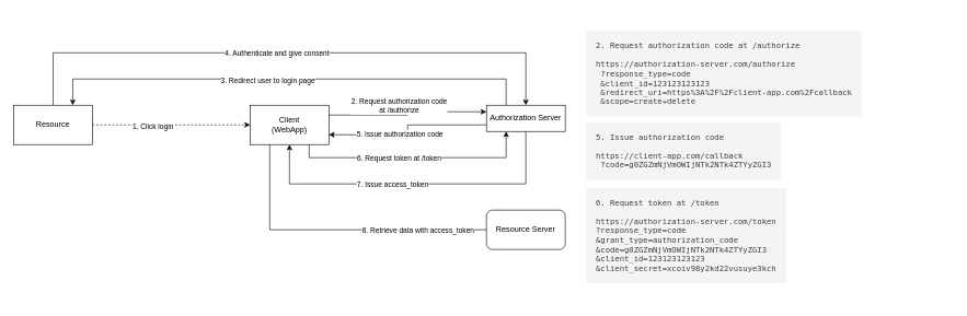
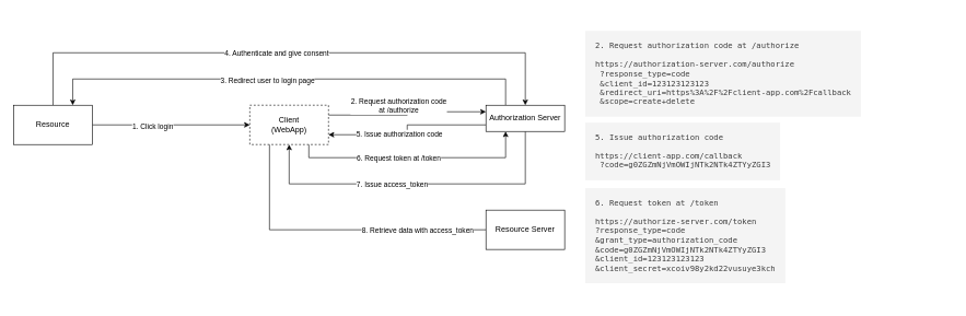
  <mxCell id="0" />
  <mxCell id="1" parent="0" />
  <mxCell id="2" style="edgeStyle=orthogonalEdgeStyle;rounded=0;orthogonalLoop=1;jettySize=auto;html=1;entryX=0;entryY=0.25;entryDx=0;entryDy=0;exitX=1;exitY=0.25;exitDx=0;exitDy=0;" edge="1" parent="1" source="8" target="15"><mxGeometry relative="1" as="geometry" /></mxCell>
  <mxCell id="3" value="2. Request authorization code&lt;br&gt;at /authorize" style="edgeLabel;html=1;align=center;verticalAlign=middle;resizable=0;points=[];" vertex="1" connectable="0" parent="2"><mxGeometry x="-0.287" y="1" relative="1" as="geometry"><mxPoint x="19" y="-14" as="offset" /></mxGeometry></mxCell>
  <mxCell id="4" style="edgeStyle=orthogonalEdgeStyle;rounded=0;orthogonalLoop=1;jettySize=auto;html=1;entryX=0.25;entryY=1;entryDx=0;entryDy=0;exitX=0.75;exitY=1;exitDx=0;exitDy=0;" edge="1" parent="1" source="8" target="15"><mxGeometry relative="1" as="geometry" /></mxCell>
  <mxCell id="5" value="6. Request token at /token" style="edgeLabel;html=1;align=center;verticalAlign=middle;resizable=0;points=[];" vertex="1" connectable="0" parent="4"><mxGeometry x="-0.469" y="-1" relative="1" as="geometry"><mxPoint x="60" as="offset" /></mxGeometry></mxCell>
  <mxCell id="6" style="edgeStyle=orthogonalEdgeStyle;rounded=0;orthogonalLoop=1;jettySize=auto;html=1;exitX=0.25;exitY=1;exitDx=0;exitDy=0;entryX=0;entryY=0.5;entryDx=0;entryDy=0;endArrow=none;" edge="1" parent="1" source="8" target="16"><mxGeometry relative="1" as="geometry" /></mxCell>
  <mxCell id="7" value="8. Retrieve data with access_token" style="edgeLabel;html=1;align=center;verticalAlign=middle;resizable=0;points=[];" vertex="1" connectable="0" parent="6"><mxGeometry x="0.24" y="-2" relative="1" as="geometry"><mxPoint x="70" y="-2" as="offset" /></mxGeometry></mxCell>
- <mxCell id="8" value="Client&lt;br&gt;(WebApp)" style="rounded=0;whiteSpace=wrap;html=1;" vertex="1" parent="1"><mxGeometry x="380" y="160" width="120" height="60" as="geometry" /></mxCell>
+ <mxCell id="8" value="Client&lt;br&gt;(WebApp)" style="rounded=0;whiteSpace=wrap;html=1;dashed=1;" vertex="1" parent="1"><mxGeometry x="380" y="160" width="120" height="60" as="geometry" /></mxCell>
  <mxCell id="9" style="edgeStyle=orthogonalEdgeStyle;rounded=0;orthogonalLoop=1;jettySize=auto;html=1;entryX=0.75;entryY=0;entryDx=0;entryDy=0;exitX=0.25;exitY=0;exitDx=0;exitDy=0;" edge="1" parent="1" source="15" target="21"><mxGeometry relative="1" as="geometry"><Array as="points"><mxPoint x="770" y="120" /><mxPoint x="110" y="120" /></Array></mxGeometry></mxCell>
  <mxCell id="10" value="3. Redirect user to login page" style="edgeLabel;html=1;align=center;verticalAlign=middle;resizable=0;points=[];" vertex="1" connectable="0" parent="9"><mxGeometry x="0.092" y="1" relative="1" as="geometry"><mxPoint as="offset" /></mxGeometry></mxCell>
  <mxCell id="11" style="edgeStyle=orthogonalEdgeStyle;rounded=0;orthogonalLoop=1;jettySize=auto;html=1;entryX=1;entryY=0.75;entryDx=0;entryDy=0;exitX=0;exitY=0.75;exitDx=0;exitDy=0;" edge="1" parent="1" source="15" target="8"><mxGeometry relative="1" as="geometry" /></mxCell>
  <mxCell id="12" value="5. Issue authorization code" style="edgeLabel;html=1;align=center;verticalAlign=middle;resizable=0;points=[];" vertex="1" connectable="0" parent="11"><mxGeometry x="0.103" y="-2" relative="1" as="geometry"><mxPoint x="-7" as="offset" /></mxGeometry></mxCell>
  <mxCell id="13" style="edgeStyle=orthogonalEdgeStyle;rounded=0;orthogonalLoop=1;jettySize=auto;html=1;entryX=0.5;entryY=1;entryDx=0;entryDy=0;exitX=0.5;exitY=1;exitDx=0;exitDy=0;" edge="1" parent="1" source="15" target="8"><mxGeometry relative="1" as="geometry"><Array as="points"><mxPoint x="800" y="280" /><mxPoint x="440" y="280" /></Array></mxGeometry></mxCell>
  <mxCell id="14" value="7. Issue access_token" style="edgeLabel;html=1;align=center;verticalAlign=middle;resizable=0;points=[];" vertex="1" connectable="0" parent="13"><mxGeometry x="0.437" y="3" relative="1" as="geometry"><mxPoint x="75" y="-3" as="offset" /></mxGeometry></mxCell>
  <mxCell id="15" value="Authorization Server" style="rounded=0;whiteSpace=wrap;html=1;" vertex="1" parent="1"><mxGeometry x="740" y="160" width="120" height="40" as="geometry" /></mxCell>
- <mxCell id="16" value="Resource Server" style="whiteSpace=wrap;html=1;rounded=1;" vertex="1" parent="1"><mxGeometry x="740" y="320" width="120" height="60" as="geometry" /></mxCell>
- <mxCell id="17" style="edgeStyle=orthogonalEdgeStyle;rounded=0;orthogonalLoop=1;jettySize=auto;html=1;entryX=0;entryY=0.5;entryDx=0;entryDy=0;dashed=1;" edge="1" parent="1" source="21" target="8"><mxGeometry relative="1" as="geometry" /></mxCell>
+ <mxCell id="16" value="Resource Server" style="rounded=0;whiteSpace=wrap;html=1;" vertex="1" parent="1"><mxGeometry x="740" y="320" width="120" height="60" as="geometry" /></mxCell>
+ <mxCell id="17" style="edgeStyle=orthogonalEdgeStyle;rounded=0;orthogonalLoop=1;jettySize=auto;html=1;entryX=0;entryY=0.5;entryDx=0;entryDy=0;" edge="1" parent="1" source="21" target="8"><mxGeometry relative="1" as="geometry" /></mxCell>
  <mxCell id="18" value="1. Click login" style="edgeLabel;html=1;align=center;verticalAlign=middle;resizable=0;points=[];" vertex="1" connectable="0" parent="17"><mxGeometry x="-0.239" y="-1" relative="1" as="geometry"><mxPoint as="offset" /></mxGeometry></mxCell>
  <mxCell id="19" style="edgeStyle=orthogonalEdgeStyle;rounded=0;orthogonalLoop=1;jettySize=auto;html=1;entryX=0.5;entryY=0;entryDx=0;entryDy=0;" edge="1" parent="1" source="21" target="15"><mxGeometry relative="1" as="geometry"><Array as="points"><mxPoint x="80" y="80" /><mxPoint x="800" y="80" /></Array></mxGeometry></mxCell>
  <mxCell id="20" value="4. Authenticate and give consent" style="edgeLabel;html=1;align=center;verticalAlign=middle;resizable=0;points=[];" vertex="1" connectable="0" parent="19"><mxGeometry x="-0.169" y="3" relative="1" as="geometry"><mxPoint x="54" y="3" as="offset" /></mxGeometry></mxCell>
  <mxCell id="21" value="Resource" style="rounded=0;whiteSpace=wrap;html=1;" vertex="1" parent="1"><mxGeometry x="20" y="160" width="120" height="60" as="geometry" /></mxCell>
  <mxCell id="22" value="&lt;pre style=&quot;box-sizing: border-box; overflow: auto; font-family: monospace, monospace; margin: 20px 0px; display: block; padding: 15px; background: rgb(244, 244, 244); color: rgb(61, 61, 61); font-style: normal; font-variant-ligatures: normal; font-variant-caps: normal; font-weight: 400; letter-spacing: normal; orphans: 2; text-align: start; text-indent: 0px; text-transform: none; widows: 2; word-spacing: 0px; -webkit-text-stroke-width: 0px; text-decoration-thickness: initial; text-decoration-style: initial; text-decoration-color: initial;&quot; class=&quot;highlight&quot;&gt;&lt;code style=&quot;box-sizing: border-box; font-family: monospace, monospace; font-size: 1em; display: inline-block; background: none; padding: 0px;&quot;&gt;2. Request authorization code at /authorize&lt;br&gt;&lt;br&gt;https://authorization-server.com/authorize&lt;br&gt; ?response_type=code&lt;br&gt; &amp;amp;client_id=123123123123&lt;br&gt; &amp;amp;redirect_uri=https%3A%2F%2Fclient-app.com%2Fcallback&lt;br&gt; &amp;amp;scope=create+delete&lt;/code&gt;&lt;/pre&gt;" style="text;whiteSpace=wrap;html=1;" vertex="1" parent="1"><mxGeometry x="890" y="20" width="560" height="210" as="geometry" /></mxCell>
  <mxCell id="23" value="&lt;pre style=&quot;box-sizing: border-box; overflow: auto; margin: 20px 0px; display: block; padding: 15px; background: rgb(244, 244, 244); orphans: 2; text-align: start; text-indent: 0px; widows: 2; text-decoration-thickness: initial; text-decoration-style: initial; text-decoration-color: initial; -webkit-text-stroke-width: 0px; word-spacing: 0px; text-transform: none; letter-spacing: normal; font-weight: 400; font-variant-caps: normal; font-variant-ligatures: normal; font-style: normal; font-family: monospace, monospace; color: rgb(61, 61, 61);&quot; class=&quot;highlight&quot;&gt;&lt;code style=&quot;box-sizing: border-box; font-family: monospace, monospace; font-size: 1em; display: inline-block; background: none; padding: 0px;&quot;&gt;5. Issue authorization code&lt;br&gt;&lt;br&gt;https://client-app.com/callback&lt;br&gt; ?code=g0ZGZmNjVmOWIjNTk2NTk4ZTYyZGI3&lt;br&gt;&lt;/code&gt;&lt;/pre&gt;" style="text;whiteSpace=wrap;html=1;" vertex="1" parent="1"><mxGeometry x="890" y="160" width="390" height="150" as="geometry" /></mxCell>
- <mxCell id="24" value="&lt;pre style=&quot;box-sizing: border-box; overflow: auto; margin: 20px 0px; display: block; padding: 15px; background: rgb(244, 244, 244); orphans: 2; text-align: start; text-indent: 0px; widows: 2; text-decoration-thickness: initial; text-decoration-style: initial; text-decoration-color: initial;&quot; class=&quot;highlight&quot;&gt;&lt;code style=&quot;box-sizing: border-box; display: inline-block; background: none; padding: 0px;&quot;&gt;&lt;font style=&quot;font-size: 12px;&quot; color=&quot;#3d3d3d&quot;&gt;&lt;font style=&quot;font-size: 12px;&quot; face=&quot;monospace, monospace&quot;&gt;&lt;span style=&quot;font-size: 1em;&quot;&gt;6. Request token at /token&lt;br&gt;&lt;br&gt;&lt;/span&gt;&lt;span style=&quot;&quot;&gt;https://authorization-server.com/token&lt;br&gt;?response_type=code&lt;br&gt;&amp;amp;grant_type=authorization_code&lt;br&gt;&amp;amp;code=g0ZGZmNjVmOWIjNTk2NTk4ZTYyZGI3&lt;br&gt;&amp;amp;client_id=123123123123&lt;br&gt;&amp;amp;client_secret=xcoiv98y2kd22vusuye3kch&lt;/span&gt;&lt;/font&gt;&lt;span style=&quot;font-size: 1em; font-family: monospace, monospace;&quot;&gt;&lt;br&gt;&lt;/span&gt;&lt;/font&gt;&lt;/code&gt;&lt;/pre&gt;" style="text;whiteSpace=wrap;html=1;" vertex="1" parent="1"><mxGeometry x="890" y="260" width="430" height="200" as="geometry" /></mxCell>
+ <mxCell id="24" value="&lt;pre style=&quot;box-sizing: border-box; overflow: auto; margin: 20px 0px; display: block; padding: 15px; background: rgb(244, 244, 244); orphans: 2; text-align: start; text-indent: 0px; widows: 2; text-decoration-thickness: initial; text-decoration-style: initial; text-decoration-color: initial;&quot; class=&quot;highlight&quot;&gt;&lt;code style=&quot;box-sizing: border-box; display: inline-block; background: none; padding: 0px;&quot;&gt;&lt;font style=&quot;font-size: 12px;&quot; color=&quot;#3d3d3d&quot;&gt;&lt;font style=&quot;font-size: 12px;&quot; face=&quot;monospace, monospace&quot;&gt;&lt;span style=&quot;font-size: 1em;&quot;&gt;6. Request token at /token&lt;br&gt;&lt;br&gt;&lt;/span&gt;&lt;span style=&quot;&quot;&gt;https://authorize-server.com/token&lt;br&gt;?response_type=code&lt;br&gt;&amp;amp;grant_type=authorization_code&lt;br&gt;&amp;amp;code=g0ZGZmNjVmOWIjNTk2NTk4ZTYyZGI3&lt;br&gt;&amp;amp;client_id=123123123123&lt;br&gt;&amp;amp;client_secret=xcoiv98y2kd22vusuye3kch&lt;/span&gt;&lt;/font&gt;&lt;span style=&quot;font-size: 1em; font-family: monospace, monospace;&quot;&gt;&lt;br&gt;&lt;/span&gt;&lt;/font&gt;&lt;/code&gt;&lt;/pre&gt;" style="text;whiteSpace=wrap;html=1;" vertex="1" parent="1"><mxGeometry x="890" y="260" width="430" height="200" as="geometry" /></mxCell>
